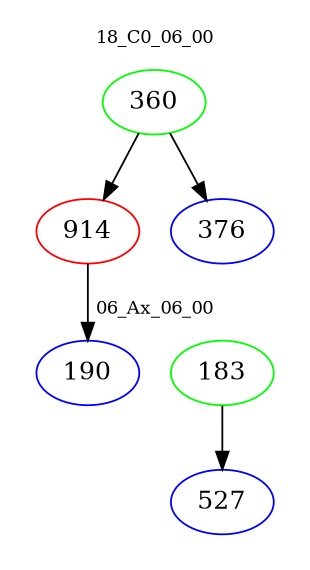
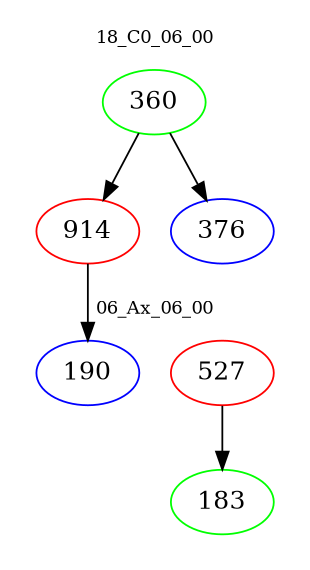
  digraph {
    node [color=green]
    edge [color=black]
    n1 [label=183]
-   n2 [color=blue label=527]
+   n2 [color=red label=527]
    n3 [color=blue label=190]
    n4 [label=360]
    n5 [color=red label=914]
    n6 [color=blue label=376]
    subgraph cluster_1 {
      color=white
      fontsize=10
      label="06_Ax_06_00"
      n1
      n2
      n3
    }
    subgraph cluster_2 {
      color=white
      fontsize=10
      label="18_C0_06_00"
      n4
      n5
      n6
    }
-   n1 -> n2
+   n2 -> n1
    n4 -> n5
    n4 -> n6
    n5 -> n3
  }
